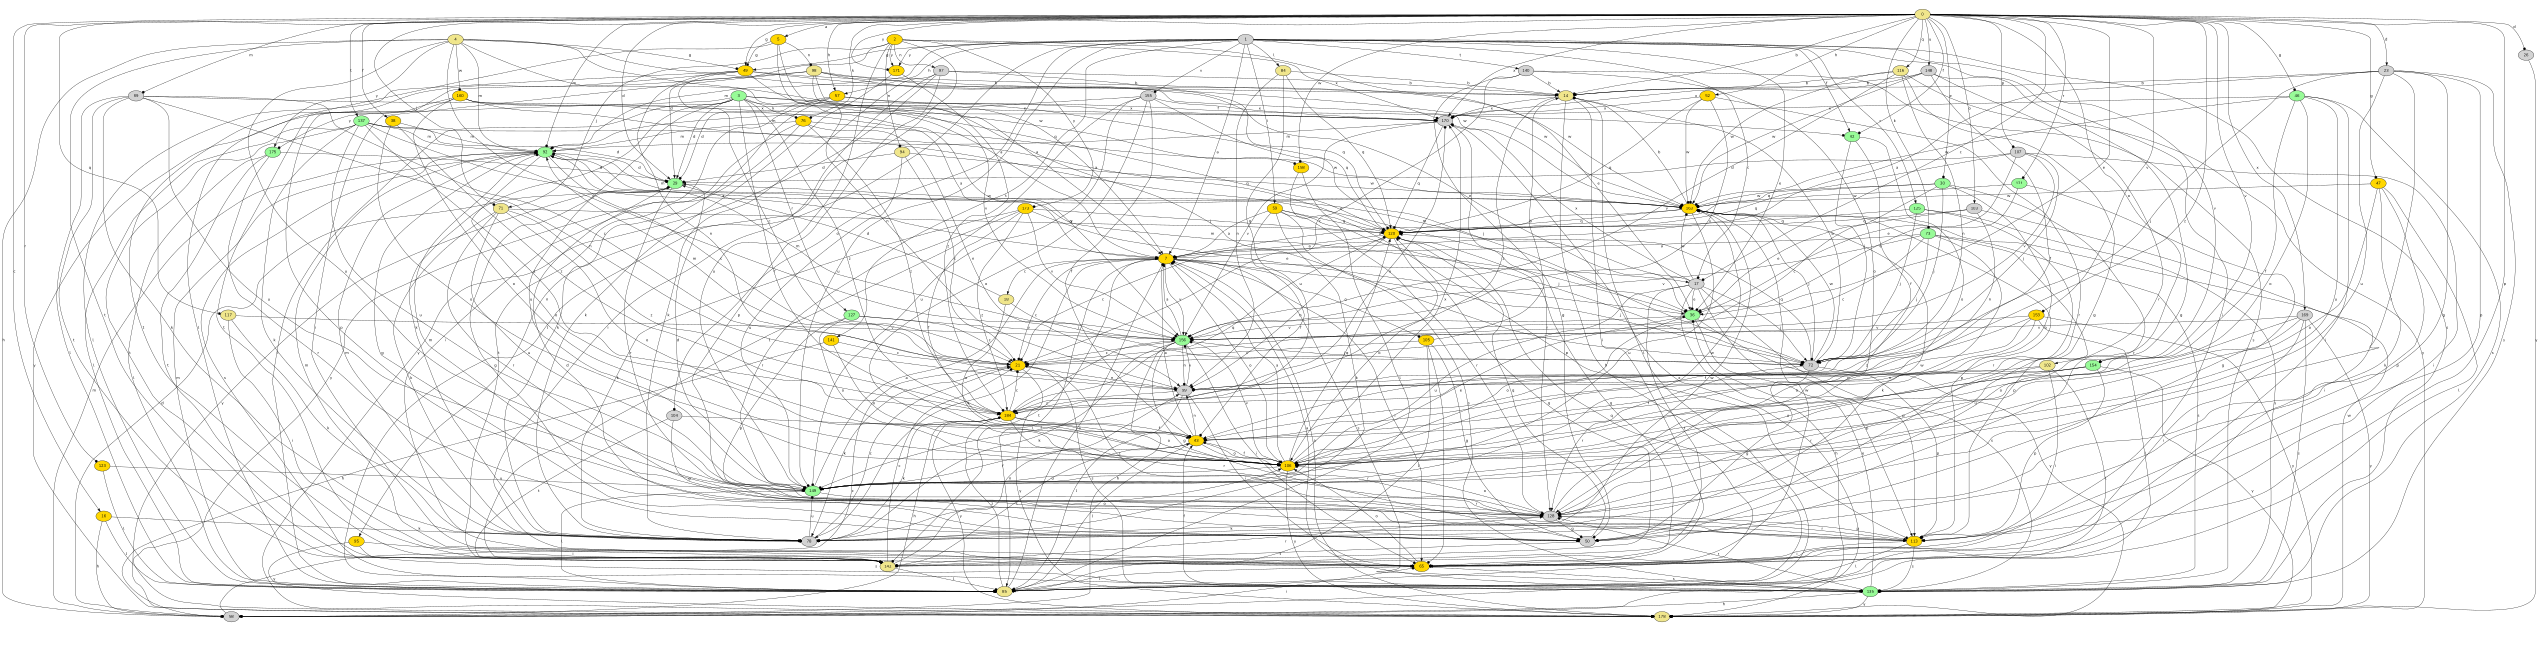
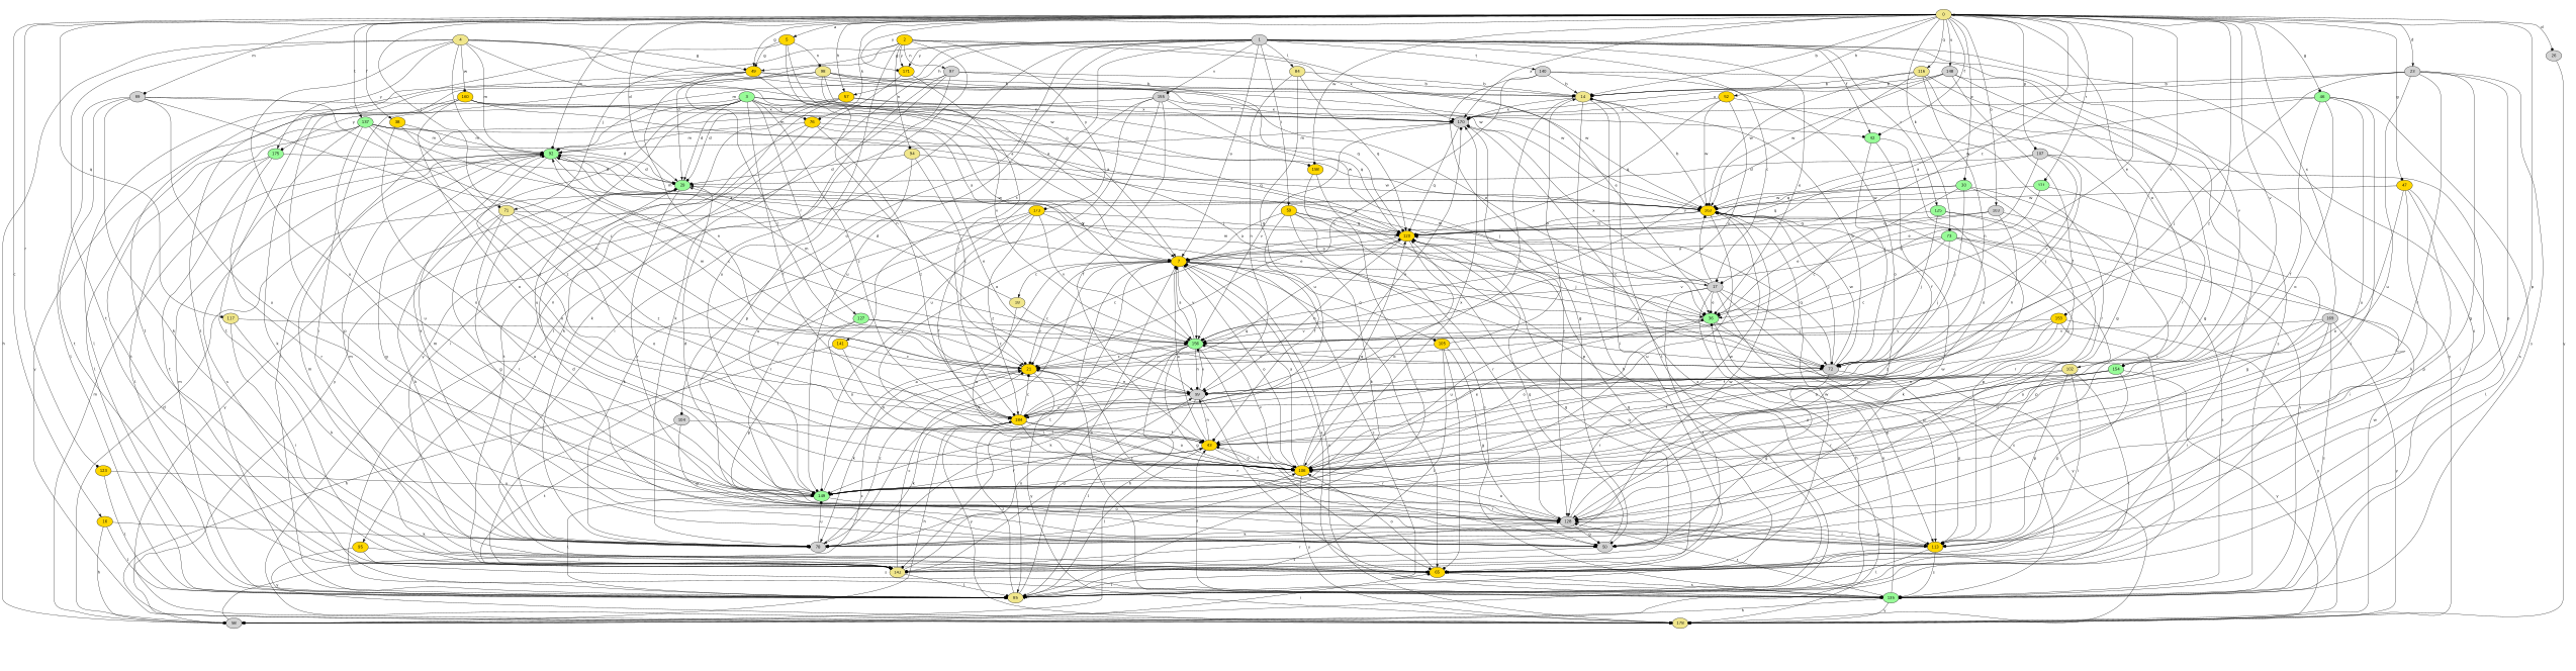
  strict digraph {
    fontname=Nunito
    node [fillcolor=gold fontname=Nunito style=filled]
    edge [arrowhead=normal fontname=Nunito]
    0 [fillcolor=khaki]
    5
    14 [fillcolor=khaki]
    16
    17 [fillcolor=lightgrey]
    23 [fillcolor=lightgrey]
    26 [fillcolor=lightgrey]
    29 [fillcolor=palegreen]
    30 [fillcolor=palegreen]
    36 [fillcolor=palegreen]
    38
    42 [fillcolor=palegreen]
    46 [fillcolor=palegreen]
    47
    49
    52
    57
    71 [fillcolor=khaki]
    73 [fillcolor=palegreen]
    76
    89 [fillcolor=lightgrey]
    92 [fillcolor=palegreen]
    102 [fillcolor=khaki]
    103 [fillcolor=lightgrey]
    107 [fillcolor=lightgrey]
    113
    116 [fillcolor=khaki]
    117 [fillcolor=khaki]
    121 [fillcolor=palegreen]
    123
    137 [fillcolor=palegreen]
    148 [fillcolor=lightgrey]
    153
    154 [fillcolor=palegreen]
    158
    169 [fillcolor=lightgrey]
    170 [fillcolor=lightgrey]
    171
    184
    7
    85 [fillcolor=khaki]
    98 [fillcolor=khaki]
    99 [fillcolor=lightgrey]
    65
    58 [fillcolor=lightgrey]
    78 [fillcolor=lightgrey]
    135 [fillcolor=palegreen]
    149 [fillcolor=palegreen]
    142 [fillcolor=khaki]
    163
    72 [fillcolor=lightgrey]
    50 [fillcolor=lightgrey]
    128 [fillcolor=lightgrey]
    178 [fillcolor=khaki]
    120
    21
    106
    156 [fillcolor=palegreen]
    43
    1 [fillcolor=lightgrey]
    59
    84 [fillcolor=khaki]
    104 [fillcolor=lightgrey]
    125 [fillcolor=palegreen]
    140 [fillcolor=lightgrey]
    141
    155 [fillcolor=lightgrey]
    18 [fillcolor=khaki]
    105
    2
    94 [fillcolor=khaki]
    95
    97 [fillcolor=lightgrey]
    173
    3 [fillcolor=palegreen]
    127 [fillcolor=palegreen]
    175 [fillcolor=palegreen]
    4 [fillcolor=khaki]
    160
    0 -> 5 [label=a]
    0 -> 14 [arrowhead=dot label=b]
    0 -> 16 [label=c]
    0 -> 17 [arrowhead=dot label=c]
    0 -> 23 [label=d]
    0 -> 26 [arrowhead=dot label=d]
    0 -> 29 [label=d]
    0 -> 30 [arrowhead=dot label=e]
    0 -> 36 [label=e]
    0 -> 38 [label=f]
    0 -> 42 [arrowhead=dot label=f]
    0 -> 46 [arrowhead=dot label=g]
    0 -> 47 [arrowhead=dot label=g]
    0 -> 49 [label=g]
    0 -> 52 [label=h]
    0 -> 57 [label=h]
    0 -> 71 [arrowhead=dot label=j]
    0 -> 73 [arrowhead=dot label=k]
    0 -> 76 [arrowhead=dot label=k]
    0 -> 89 [arrowhead=dot label=m]
    0 -> 92 [arrowhead=dot label=m]
    0 -> 102 [label=o]
    0 -> 103 [label=o]
    0 -> 107 [arrowhead=dot label=p]
    0 -> 113 [arrowhead=dot label=p]
    0 -> 116 [label=q]
    0 -> 117 [arrowhead=dot label=q]
    0 -> 121 [arrowhead=dot label=r]
    0 -> 123 [arrowhead=dot label=r]
    0 -> 137 [label=t]
    0 -> 148 [label=u]
    0 -> 153 [arrowhead=dot label=v]
    0 -> 154 [arrowhead=dot label=v]
    0 -> 158 [arrowhead=dot label=w]
-   0 -> 169 [label=x]
+   169 -> 0 [label=x]
    0 -> 170 [label=x]
    0 -> 171 [arrowhead=dot label=y]
    0 -> 184 [label=z]
    5 -> 49 [arrowhead=dot label=g]
    5 -> 7 [label=a]
    5 -> 85 [label=l]
    5 -> 98 [arrowhead=dot label=n]
    5 -> 99 [label=n]
    14 -> 170 [arrowhead=dot label=x]
    14 -> 184 [arrowhead=dot label=z]
    14 -> 85 [arrowhead=dot label=l]
    14 -> 65 [arrowhead=dot label=i]
    14 -> 58 [arrowhead=dot label=h]
    16 -> 85 [label=l]
    16 -> 58 [arrowhead=dot label=h]
    16 -> 78 [arrowhead=dot label=k]
    17 -> 36 [arrowhead=dot label=e]
    17 -> 92 [label=m]
    17 -> 113 [label=p]
    17 -> 170 [arrowhead=dot label=x]
    17 -> 58 [label=h]
    17 -> 135 [label=s]
    17 -> 149 [label=u]
    17 -> 142 [arrowhead=dot label=t]
    17 -> 163 [arrowhead=dot label=w]
    17 -> 72 [label=j]
    23 -> 14 [label=b]
    23 -> 113 [label=p]
    23 -> 7 [label=a]
    23 -> 135 [arrowhead=dot label=s]
    23 -> 149 [label=u]
    23 -> 72 [label=j]
    23 -> 50 [label=g]
    23 -> 128 [arrowhead=dot label=r]
    26 -> 178 [label=y]
    29 -> 163 [arrowhead=dot label=w]
    29 -> 50 [arrowhead=dot label=g]
    29 -> 128 [arrowhead=dot label=r]
    29 -> 178 [label=y]
    30 -> 163 [arrowhead=dot label=w]
    30 -> 72 [arrowhead=dot label=j]
    30 -> 128 [arrowhead=dot label=r]
    30 -> 120 [arrowhead=dot label=q]
    30 -> 21 [label=c]
    30 -> 106 [arrowhead=dot label=o]
    36 -> 92 [arrowhead=dot label=m]
    36 -> 113 [label=p]
    36 -> 178 [label=y]
    36 -> 106 [label=o]
    36 -> 156 [label=v]
    38 -> 92 [arrowhead=dot label=m]
    38 -> 184 [arrowhead=dot label=z]
    38 -> 106 [label=o]
    42 -> 72 [label=j]
    42 -> 106 [arrowhead=dot label=o]
    42 -> 43 [label=f]
    46 -> 170 [arrowhead=dot label=x]
    46 -> 65 [arrowhead=dot label=i]
    46 -> 135 [label=s]
    46 -> 149 [arrowhead=dot label=u]
    46 -> 163 [arrowhead=dot label=w]
    46 -> 106 [arrowhead=dot label=o]
    46 -> 43 [arrowhead=dot label=f]
    47 -> 113 [label=p]
    47 -> 85 [label=l]
    47 -> 78 [label=k]
    47 -> 163 [arrowhead=dot label=w]
    47 -> 106 [arrowhead=dot label=o]
    49 -> 14 [label=b]
    49 -> 85 [arrowhead=dot label=l]
    49 -> 99 [arrowhead=dot label=n]
    49 -> 142 [arrowhead=dot label=t]
    49 -> 163 [arrowhead=dot label=w]
    49 -> 21 [label=c]
    49 -> 156 [arrowhead=dot label=v]
    52 -> 170 [label=x]
    52 -> 163 [arrowhead=dot label=w]
    52 -> 128 [label=r]
    52 -> 120 [arrowhead=dot label=q]
    52 -> 156 [label=v]
    57 -> 29 [arrowhead=dot label=d]
    57 -> 170 [label=x]
    57 -> 65 [label=i]
    57 -> 78 [label=k]
    57 -> 120 [label=q]
    71 -> 184 [label=z]
    71 -> 78 [label=k]
    71 -> 149 [arrowhead=dot label=u]
    71 -> 128 [label=r]
    71 -> 120 [arrowhead=dot label=q]
    71 -> 106 [arrowhead=dot label=o]
    73 -> 113 [label=p]
    73 -> 7 [label=a]
    73 -> 78 [arrowhead=dot label=k]
    73 -> 135 [arrowhead=dot label=s]
    73 -> 72 [arrowhead=dot label=j]
    73 -> 21 [label=c]
    73 -> 156 [label=v]
    76 -> 92 [label=m]
    76 -> 184 [arrowhead=dot label=z]
    76 -> 99 [label=n]
    76 -> 142 [label=t]
    76 -> 163 [arrowhead=dot label=w]
    76 -> 178 [arrowhead=dot label=y]
    89 -> 170 [arrowhead=dot label=x]
    89 -> 85 [arrowhead=dot label=l]
    89 -> 99 [arrowhead=dot label=n]
    89 -> 78 [arrowhead=dot label=k]
    89 -> 149 [arrowhead=dot label=u]
    89 -> 142 [label=t]
    89 -> 21 [label=c]
    92 -> 29 [arrowhead=dot label=d]
    92 -> 135 [label=s]
    92 -> 50 [label=g]
    92 -> 21 [label=c]
    92 -> 106 [arrowhead=dot label=o]
+   102 -> 113 [arrowhead=dot label=p]
    102 -> 85 [label=l]
    102 -> 99 [arrowhead=dot label=n]
    102 -> 65 [label=i]
    102 -> 128 [label=r]
    103 -> 36 [label=e]
    103 -> 99 [arrowhead=dot label=n]
    103 -> 65 [arrowhead=dot label=i]
    103 -> 120 [label=q]
    107 -> 29 [label=d]
    107 -> 36 [arrowhead=dot label=e]
    107 -> 65 [label=i]
    107 -> 72 [label=j]
    107 -> 120 [label=q]
    107 -> 156 [label=v]
    113 -> 85 [label=l]
    113 -> 65 [label=i]
    113 -> 135 [arrowhead=dot label=s]
    113 -> 128 [label=r]
    113 -> 21 [arrowhead=dot label=c]
    116 -> 14 [arrowhead=dot label=b]
    116 -> 99 [arrowhead=dot label=n]
    116 -> 163 [arrowhead=dot label=w]
    116 -> 50 [label=g]
    116 -> 178 [arrowhead=dot label=y]
    116 -> 156 [arrowhead=dot label=v]
    117 -> 65 [label=i]
    117 -> 78 [arrowhead=dot label=k]
    117 -> 156 [label=v]
    121 -> 36 [label=e]
    121 -> 163 [arrowhead=dot label=w]
    121 -> 50 [label=g]
    123 -> 85 [arrowhead=dot label=l]
    123 -> 149 [arrowhead=dot label=u]
    137 -> 29 [label=d]
    137 -> 92 [arrowhead=dot label=m]
    137 -> 184 [label=z]
    137 -> 7 [arrowhead=dot label=a]
    137 -> 85 [arrowhead=dot label=l]
    137 -> 78 [label=k]
    137 -> 149 [arrowhead=dot label=u]
    137 -> 142 [label=t]
    137 -> 120 [label=q]
    148 -> 14 [arrowhead=dot label=b]
    148 -> 170 [label=x]
    148 -> 163 [label=w]
    148 -> 50 [label=g]
    148 -> 128 [arrowhead=dot label=r]
    148 -> 43 [arrowhead=dot label=f]
    153 -> 184 [label=z]
    153 -> 85 [arrowhead=dot label=l]
    153 -> 178 [arrowhead=dot label=y]
    153 -> 106 [arrowhead=dot label=o]
    153 -> 156 [arrowhead=dot label=v]
    153 -> 43 [label=f]
    154 -> 113 [arrowhead=dot label=p]
    154 -> 99 [arrowhead=dot label=n]
    154 -> 178 [arrowhead=dot label=y]
    154 -> 106 [label=o]
    154 -> 43 [arrowhead=dot label=f]
    158 -> 113 [arrowhead=dot label=p]
    158 -> 85 [label=l]
    169 -> 65 [label=i]
    169 -> 135 [arrowhead=dot label=s]
    169 -> 149 [label=u]
    169 -> 178 [label=y]
    169 -> 106 [label=o]
    169 -> 156 [label=v]
    170 -> 92 [label=m]
    170 -> 128 [label=r]
    170 -> 120 [arrowhead=dot label=q]
    170 -> 156 [label=v]
    171 -> 184 [arrowhead=dot label=z]
    171 -> 78 [arrowhead=dot label=k]
    184 -> 170 [arrowhead=dot label=x]
    184 -> 58 [label=h]
    184 -> 78 [arrowhead=dot label=k]
    184 -> 128 [label=r]
    184 -> 178 [label=y]
    184 -> 120 [arrowhead=dot label=q]
    184 -> 21 [arrowhead=dot label=c]
    184 -> 106 [label=o]
    184 -> 156 [label=v]
    184 -> 43 [label=f]
    7 -> 17 [label=c]
    7 -> 85 [label=l]
    7 -> 65 [label=i]
    7 -> 78 [label=k]
    7 -> 135 [arrowhead=dot label=s]
    7 -> 142 [arrowhead=dot label=t]
    7 -> 72 [arrowhead=dot label=j]
    7 -> 21 [arrowhead=dot label=c]
    7 -> 106 [arrowhead=dot label=o]
    7 -> 156 [label=v]
    7 -> 18 [label=c]
    7 -> 105 [arrowhead=dot label=o]
    85 -> 92 [label=m]
    85 -> 184 [arrowhead=dot label=z]
    85 -> 7 [arrowhead=dot label=a]
    85 -> 120 [arrowhead=dot label=q]
    98 -> 14 [label=b]
    98 -> 36 [arrowhead=dot label=e]
    98 -> 7 [label=a]
    98 -> 65 [label=i]
    98 -> 142 [arrowhead=dot label=t]
    98 -> 163 [arrowhead=dot label=w]
    98 -> 72 [arrowhead=dot label=j]
    99 -> 184 [label=z]
    99 -> 85 [label=l]
    99 -> 65 [label=i]
    99 -> 156 [arrowhead=dot label=v]
    65 -> 92 [arrowhead=dot label=m]
    65 -> 85 [arrowhead=dot label=l]
    65 -> 135 [arrowhead=dot label=s]
    65 -> 120 [arrowhead=dot label=q]
    65 -> 106 [label=o]
    58 -> 29 [label=d]
    58 -> 92 [arrowhead=dot label=m]
    58 -> 65 [arrowhead=dot label=i]
    58 -> 21 [label=c]
    78 -> 92 [label=m]
    78 -> 149 [arrowhead=dot label=u]
    78 -> 163 [label=w]
    78 -> 21 [label=c]
    78 -> 106 [label=o]
    135 -> 36 [arrowhead=dot label=e]
    135 -> 7 [arrowhead=dot label=a]
    135 -> 58 [label=h]
    135 -> 128 [arrowhead=dot label=r]
    135 -> 178 [arrowhead=dot label=y]
    135 -> 43 [label=f]
    149 -> 29 [label=d]
    149 -> 7 [label=a]
    149 -> 85 [label=l]
    149 -> 163 [label=w]
    149 -> 128 [arrowhead=dot label=r]
    149 -> 43 [label=f]
    142 -> 85 [arrowhead=dot label=l]
    142 -> 99 [label=n]
    142 -> 163 [label=w]
    142 -> 128 [label=r]
    142 -> 120 [label=q]
    142 -> 21 [arrowhead=dot label=c]
    163 -> 14 [arrowhead=dot label=b]
    163 -> 92 [label=m]
    163 -> 113 [label=p]
    163 -> 7 [arrowhead=dot label=a]
    163 -> 149 [label=u]
    163 -> 72 [arrowhead=dot label=j]
    163 -> 120 [label=q]
    72 -> 14 [arrowhead=dot label=b]
    72 -> 113 [arrowhead=dot label=p]
    72 -> 163 [arrowhead=dot label=w]
    72 -> 50 [label=g]
    72 -> 128 [label=r]
    72 -> 120 [label=q]
    50 -> 29 [arrowhead=dot label=d]
    50 -> 142 [arrowhead=dot label=t]
    50 -> 120 [label=q]
    128 -> 92 [arrowhead=dot label=m]
    128 -> 113 [label=p]
    128 -> 78 [label=k]
    128 -> 163 [arrowhead=dot label=w]
    128 -> 50 [arrowhead=dot label=g]
    128 -> 106 [arrowhead=dot label=o]
    178 -> 170 [label=x]
    178 -> 7 [arrowhead=dot label=a]
    178 -> 163 [label=w]
    120 -> 7 [arrowhead=dot label=a]
    120 -> 99 [arrowhead=dot label=n]
    120 -> 21 [arrowhead=dot label=c]
    120 -> 106 [label=o]
    21 -> 92 [label=m]
    21 -> 99 [label=n]
    21 -> 78 [label=k]
    21 -> 135 [arrowhead=dot label=s]
    21 -> 178 [label=y]
    106 -> 36 [arrowhead=dot label=e]
    106 -> 170 [label=x]
    106 -> 7 [arrowhead=dot label=a]
    106 -> 149 [label=u]
    106 -> 178 [label=y]
    106 -> 120 [label=q]
    106 -> 156 [arrowhead=dot label=v]
    106 -> 43 [arrowhead=dot label=f]
    156 -> 92 [arrowhead=dot label=m]
    156 -> 7 [label=a]
    156 -> 99 [arrowhead=dot label=n]
    156 -> 65 [arrowhead=dot label=i]
    156 -> 58 [label=h]
    156 -> 78 [label=k]
    156 -> 72 [label=j]
    156 -> 50 [arrowhead=dot label=g]
    156 -> 21 [label=c]
    43 -> 7 [arrowhead=dot label=a]
    43 -> 85 [label=l]
    43 -> 99 [label=n]
    43 -> 142 [arrowhead=dot label=t]
    43 -> 128 [arrowhead=dot label=r]
    43 -> 106 [label=o]
    1 -> 17 [arrowhead=dot label=c]
    1 -> 36 [arrowhead=dot label=e]
    1 -> 42 [label=f]
    1 -> 49 [label=g]
    1 -> 57 [label=h]
    1 -> 92 [arrowhead=dot label=m]
    1 -> 154 [arrowhead=dot label=v]
    1 -> 171 [label=y]
    1 -> 7 [label=a]
    1 -> 85 [label=l]
    1 -> 65 [label=i]
    1 -> 135 [label=s]
    1 -> 149 [arrowhead=dot label=u]
    1 -> 59 [label=i]
    1 -> 84 [label=l]
    1 -> 104 [arrowhead=dot label=o]
    1 -> 125 [label=r]
    1 -> 140 [label=t]
    1 -> 141 [label=t]
    1 -> 155 [arrowhead=dot label=v]
    59 -> 7 [arrowhead=dot label=a]
    59 -> 78 [arrowhead=dot label=k]
    59 -> 135 [label=s]
    59 -> 72 [label=j]
    59 -> 128 [label=r]
    59 -> 120 [arrowhead=dot label=q]
    59 -> 43 [arrowhead=dot label=f]
    84 -> 14 [arrowhead=dot label=b]
    84 -> 99 [label=n]
    84 -> 149 [arrowhead=dot label=u]
    84 -> 120 [label=q]
    104 -> 142 [label=t]
    104 -> 50 [label=g]
    104 -> 43 [label=f]
    125 -> 135 [arrowhead=dot label=s]
    125 -> 72 [label=j]
    125 -> 128 [label=r]
    125 -> 120 [label=q]
    140 -> 14 [label=b]
    140 -> 135 [arrowhead=dot label=s]
    140 -> 50 [arrowhead=dot label=g]
    140 -> 21 [arrowhead=dot label=c]
    140 -> 106 [label=o]
    141 -> 58 [label=h]
    141 -> 21 [label=c]
    141 -> 106 [label=o]
    155 -> 92 [label=m]
    155 -> 170 [label=x]
    155 -> 149 [arrowhead=dot label=u]
    155 -> 142 [label=t]
    155 -> 72 [arrowhead=dot label=j]
    155 -> 106 [label=o]
    155 -> 43 [arrowhead=dot label=f]
    18 -> 29 [label=d]
    18 -> 72 [label=j]
    18 -> 106 [arrowhead=dot label=o]
    105 -> 14 [label=b]
    105 -> 85 [arrowhead=dot label=l]
    105 -> 65 [arrowhead=dot label=i]
    105 -> 50 [label=g]
    105 -> 21 [label=c]
    2 -> 29 [label=d]
    2 -> 36 [label=e]
    2 -> 71 [label=j]
    2 -> 170 [arrowhead=dot label=x]
    2 -> 171 [label=y]
    2 -> 149 [label=u]
    2 -> 94 [arrowhead=dot label=n]
    2 -> 95 [label=n]
    2 -> 97 [label=n]
    2 -> 173 [arrowhead=dot label=y]
    94 -> 29 [arrowhead=dot label=d]
    94 -> 149 [arrowhead=dot label=u]
    94 -> 163 [arrowhead=dot label=w]
    94 -> 21 [arrowhead=dot label=c]
    95 -> 65 [arrowhead=dot label=i]
    95 -> 135 [arrowhead=dot label=s]
    95 -> 178 [label=y]
    97 -> 14 [label=b]
    97 -> 113 [label=p]
    97 -> 65 [arrowhead=dot label=i]
    97 -> 78 [label=k]
    97 -> 178 [arrowhead=dot label=y]
    97 -> 120 [arrowhead=dot label=q]
    173 -> 36 [label=e]
    173 -> 184 [label=z]
    173 -> 78 [label=k]
    173 -> 128 [arrowhead=dot label=r]
    173 -> 120 [label=q]
    173 -> 156 [arrowhead=dot label=v]
    173 -> 43 [arrowhead=dot label=f]
    3 -> 29 [label=d]
    3 -> 42 [arrowhead=dot label=f]
    3 -> 76 [arrowhead=dot label=k]
    3 -> 158 [arrowhead=dot label=w]
    3 -> 184 [arrowhead=dot label=z]
    3 -> 85 [arrowhead=dot label=l]
    3 -> 78 [arrowhead=dot label=k]
    3 -> 149 [arrowhead=dot label=u]
    3 -> 156 [label=v]
    3 -> 43 [arrowhead=dot label=f]
    3 -> 127 [label=r]
    3 -> 175 [arrowhead=dot label=y]
    127 -> 113 [label=p]
    127 -> 21 [label=c]
    127 -> 106 [label=o]
    127 -> 156 [arrowhead=dot label=v]
    175 -> 29 [arrowhead=dot label=d]
    175 -> 85 [arrowhead=dot label=l]
    175 -> 142 [arrowhead=dot label=t]
    175 -> 50 [label=r]
    4 -> 49 [arrowhead=dot label=g]
    4 -> 92 [label=m]
    4 -> 7 [label=a]
    4 -> 58 [arrowhead=dot label=h]
    4 -> 149 [label=u]
    4 -> 142 [arrowhead=dot label=t]
    4 -> 163 [arrowhead=dot label=w]
    4 -> 120 [label=q]
    4 -> 156 [label=v]
    4 -> 175 [label=y]
    4 -> 160 [arrowhead=dot label=w]
    160 -> 36 [arrowhead=dot label=e]
    160 -> 113 [label=p]
    160 -> 170 [arrowhead=dot label=x]
    160 -> 7 [label=a]
    160 -> 178 [label=y]
    160 -> 106 [arrowhead=dot label=o]
  }
